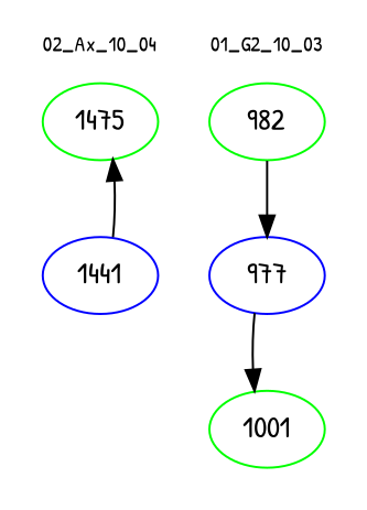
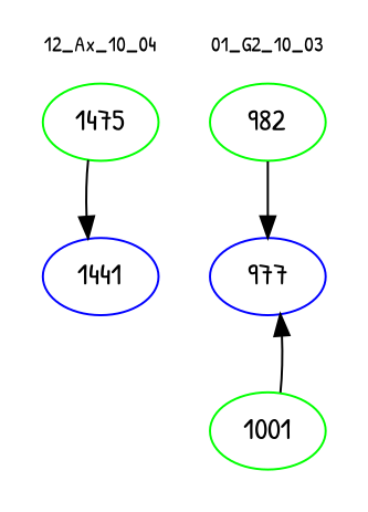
  digraph {
    fontname="Patrick Hand"
    node [color=green fontname="Patrick Hand"]
    edge [color=black fontname="Patrick Hand"]
    n1 [label=1475]
    n2 [color=blue label=1441]
    n3 [label=982]
    n4 [color=blue label=977]
    n5 [label=1001]
    subgraph cluster_1 {
      color=white
      fontsize=10
-     label="02_Ax_10_04"
+     label="12_Ax_10_04"
      n1
      n2
    }
    subgraph cluster_2 {
      color=white
      fontsize=10
      label="01_G2_10_03"
      n3
      n4
      n5
    }
-   n2 -> n1
+   n1 -> n2
    n3 -> n4
-   n4 -> n5
+   n5 -> n4
  }
